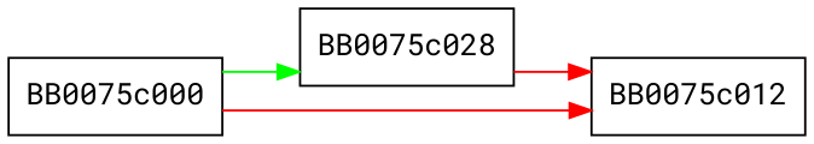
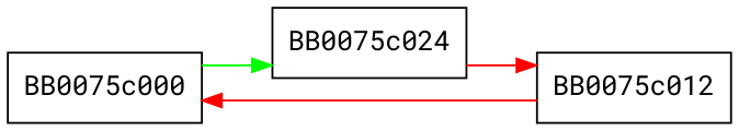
  digraph {
    fontname="Roboto Mono"
    rankdir=LR
    splines=ortho
    node [fontname="Roboto Mono" shape=box]
    edge [color=red fontname="Roboto Mono"]
    BB0075c000
-   BB0075c028
+   BB0075c028 [label=BB0075c024]
    BB0075c012
    BB0075c000 -> BB0075c028 [color=green]
-   BB0075c000 -> BB0075c012
+   BB0075c012 -> BB0075c000
    BB0075c028 -> BB0075c012
  }
